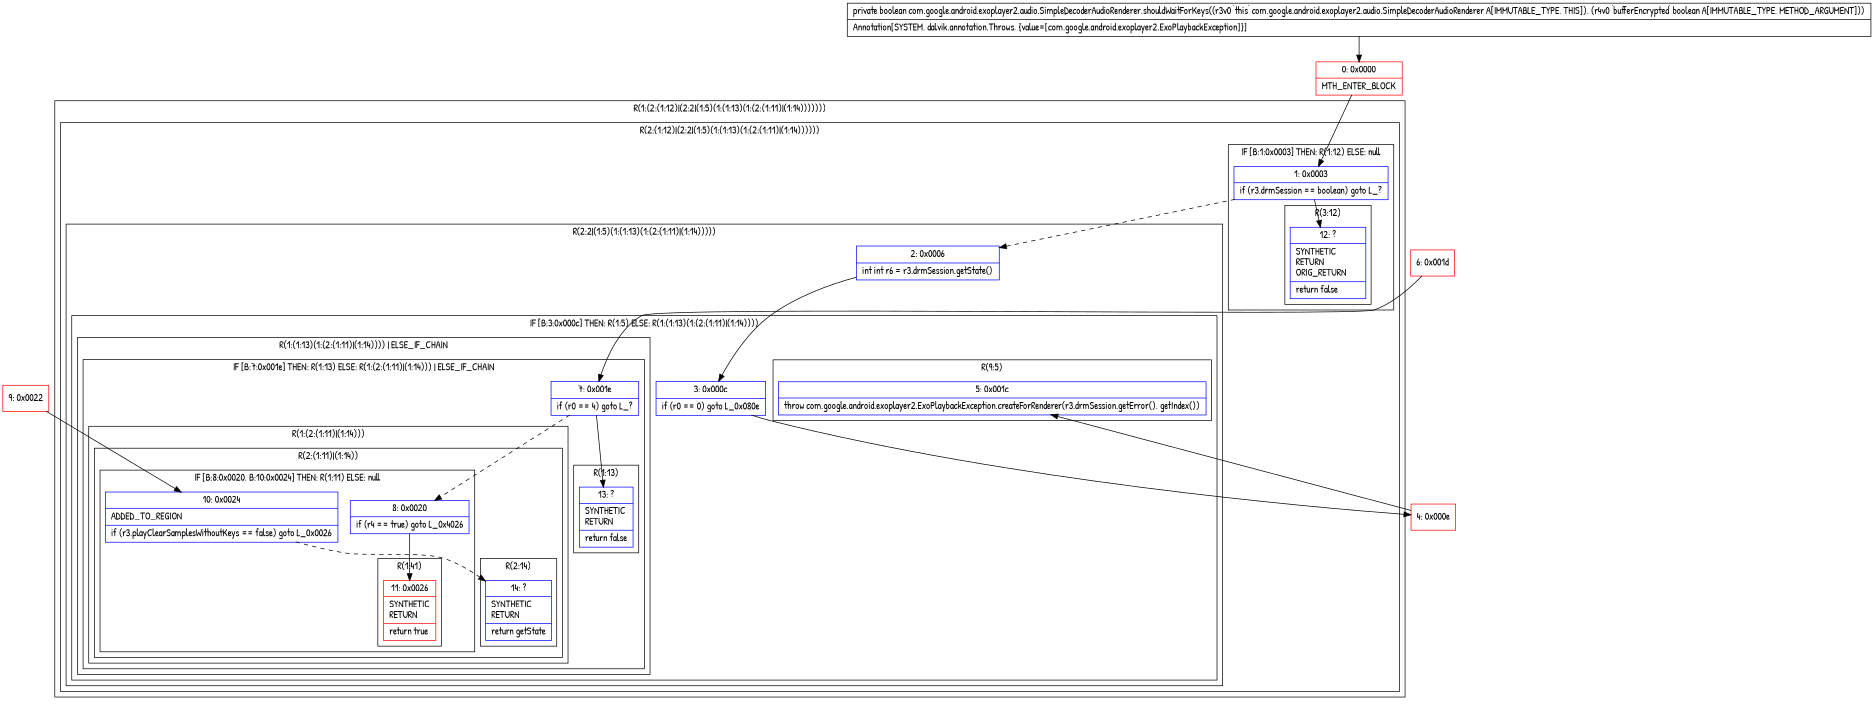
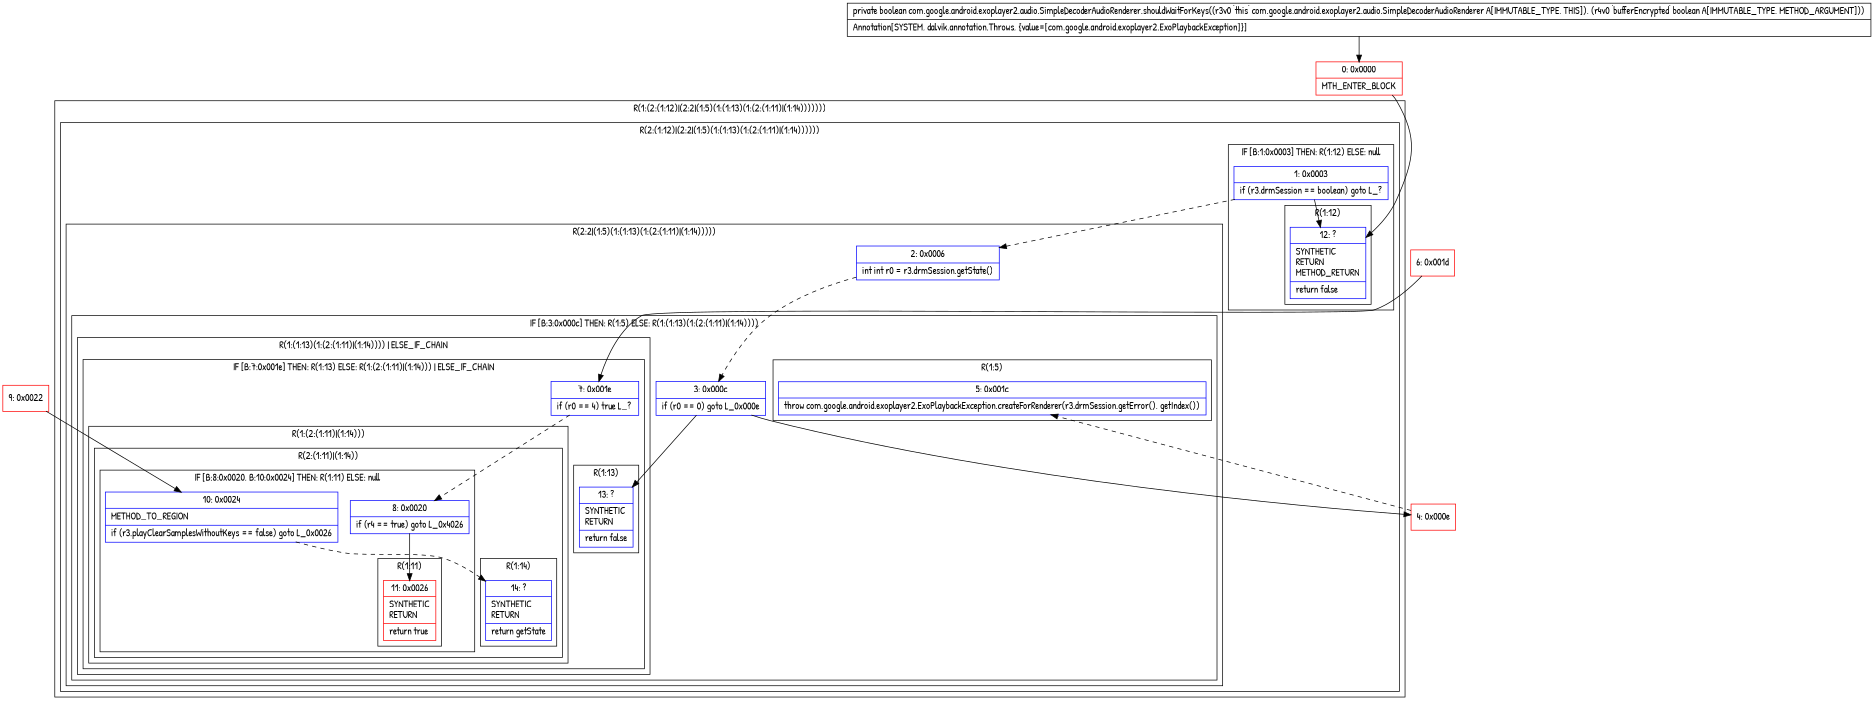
  digraph {
    fontname="Patrick Hand"
    node [color=blue fontname="Patrick Hand" shape=record]
    edge [fontname="Patrick Hand"]
-   n1 [label="{12\:\ ?|SYNTHETIC\lRETURN\lORIG_RETURN\l|return false\l}"]
+   n1 [label="{12\:\ ?|SYNTHETIC\lRETURN\lMETHOD_RETURN\l|return false\l}"]
    n2 [label="{1\:\ 0x0003|if (r3.drmSession == boolean) goto L_?\l}"]
    n3 [label="{5\:\ 0x001c|throw com.google.android.exoplayer2.ExoPlaybackException.createForRenderer(r3.drmSession.getError(), getIndex())\l}"]
    n4 [label="{13\:\ ?|SYNTHETIC\lRETURN\l|return false\l}"]
    n5 [color=red label="{11\:\ 0x0026|SYNTHETIC\lRETURN\l|return true\l}"]
    n6 [label="{8\:\ 0x0020|if (r4 == true) goto L_0x4026\l}"]
-   n7 [label="{10\:\ 0x0024|ADDED_TO_REGION\l|if (r3.playClearSamplesWithoutKeys == false) goto L_0x0026\l}"]
+   n7 [label="{10\:\ 0x0024|METHOD_TO_REGION\l|if (r3.playClearSamplesWithoutKeys == false) goto L_0x0026\l}"]
    n8 [label="{14\:\ ?|SYNTHETIC\lRETURN\l|return getState\l}"]
-   n9 [label="{7\:\ 0x001e|if (r0 == 4) goto L_?\l}"]
-   n10 [label="{3\:\ 0x000c|if (r0 == 0) goto L_0x080e\l}"]
-   n11 [label="{2\:\ 0x0006|int int r6 = r3.drmSession.getState()\l}"]
+   n9 [label="{7\:\ 0x001e|if (r0 == 4) true L_?\l}"]
+   n10 [label="{3\:\ 0x000c|if (r0 == 0) goto L_0x000e\l}"]
+   n11 [label="{2\:\ 0x0006|int int r0 = r3.drmSession.getState()\l}"]
    n12 [color=red label="{4\:\ 0x000e}"]
    n13 [color=red label="{6\:\ 0x001d}"]
    n14 [color=red label="{9\:\ 0x0022}"]
    n15 [color=red label="{0\:\ 0x0000|MTH_ENTER_BLOCK\l}"]
    n16 [label="{private boolean com.google.android.exoplayer2.audio.SimpleDecoderAudioRenderer.shouldWaitForKeys((r3v0 'this' com.google.android.exoplayer2.audio.SimpleDecoderAudioRenderer A[IMMUTABLE_TYPE, THIS]), (r4v0 'bufferEncrypted' boolean A[IMMUTABLE_TYPE, METHOD_ARGUMENT]))  | Annotation[SYSTEM, dalvik.annotation.Throws, \{value=[com.google.android.exoplayer2.ExoPlaybackException]\}]\l}" color=""]
    subgraph cluster_1 {
      label="R(1:(2:(1:12)|(2:2|(1:5)(1:(1:13)(1:(2:(1:11)|(1:14)))))))"
      subgraph cluster_2 {
        label="R(2:(1:12)|(2:2|(1:5)(1:(1:13)(1:(2:(1:11)|(1:14))))))"
        subgraph cluster_3 {
          label="IF [B:1:0x0003] THEN: R(1:12) ELSE: null"
          n2
          subgraph cluster_4 {
-           label="R(3:12)"
+           label="R(1:12)"
            n1
          }
        }
        subgraph cluster_5 {
          label="R(2:2|(1:5)(1:(1:13)(1:(2:(1:11)|(1:14)))))"
          n11
          subgraph cluster_6 {
            label="IF [B:3:0x000c] THEN: R(1:5) ELSE: R(1:(1:13)(1:(2:(1:11)|(1:14))))"
            n10
            subgraph cluster_7 {
-             label="R(9:5)"
+             label="R(1:5)"
              n3
            }
            subgraph cluster_8 {
              label="R(1:(1:13)(1:(2:(1:11)|(1:14)))) | ELSE_IF_CHAIN\l"
              subgraph cluster_9 {
                label="IF [B:7:0x001e] THEN: R(1:13) ELSE: R(1:(2:(1:11)|(1:14))) | ELSE_IF_CHAIN\l"
                n9
                subgraph cluster_10 {
                  label="R(1:13)"
                  n4
                }
                subgraph cluster_11 {
                  label="R(1:(2:(1:11)|(1:14)))"
                  subgraph cluster_12 {
                    label="R(2:(1:11)|(1:14))"
                    subgraph cluster_13 {
                      label="IF [B:8:0x0020, B:10:0x0024] THEN: R(1:11) ELSE: null"
                      n6
                      n7
                      subgraph cluster_14 {
-                       label="R(1:41)"
+                       label="R(1:11)"
                        n5
                      }
                    }
                    subgraph cluster_15 {
-                     label="R(2:14)"
+                     label="R(1:14)"
                      n8
                    }
                  }
                }
              }
            }
          }
        }
      }
    }
    n2 -> n1
    n2 -> n11 [style=dashed]
    n6 -> n5
    n7 -> n8 [style=dashed]
-   n9 -> n4
+   n10 -> n4
    n9 -> n6 [style=dashed]
    n10 -> n12
-   n11 -> n10
-   n12 -> n3
+   n11 -> n10 [style=dashed]
+   n12 -> n3 [style=dashed]
    n13 -> n9
    n14 -> n7
-   n15 -> n2
+   n15 -> n1
    n16 -> n15
  }
